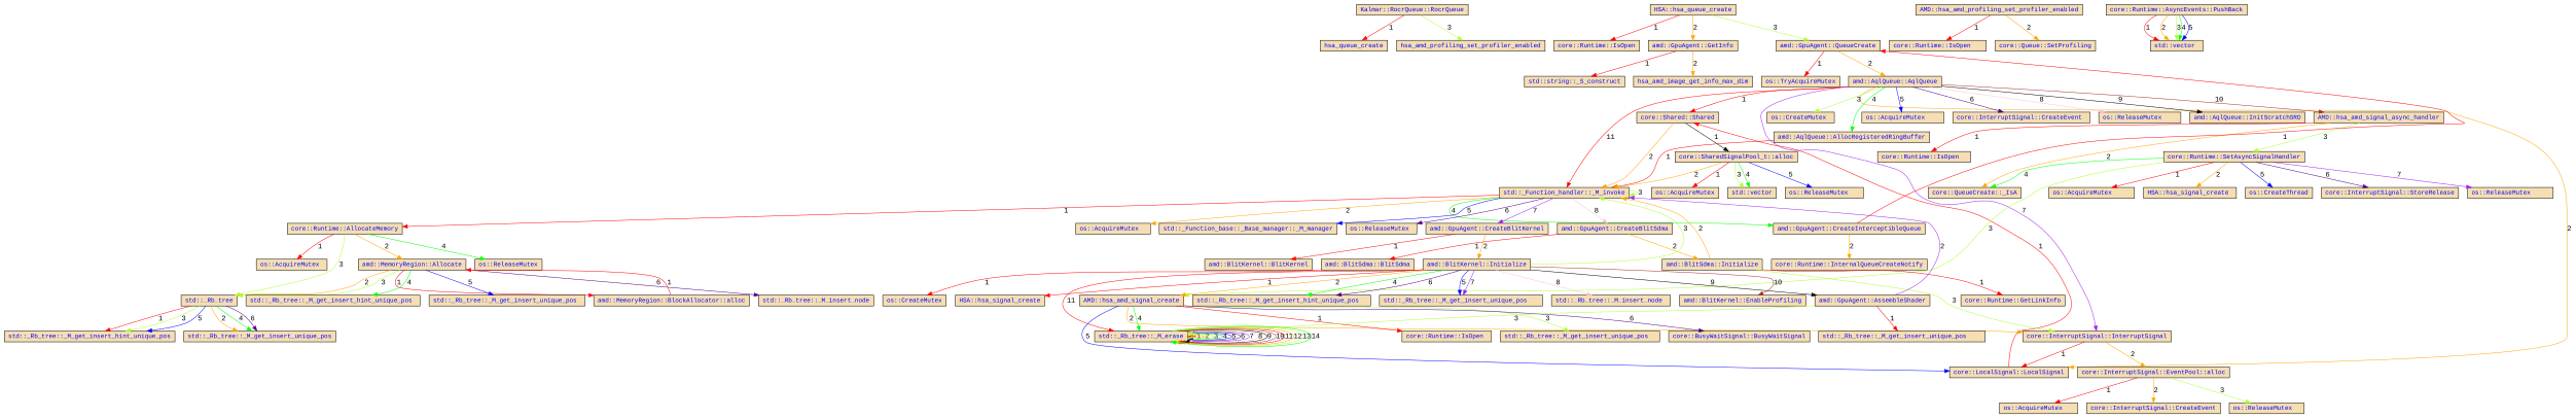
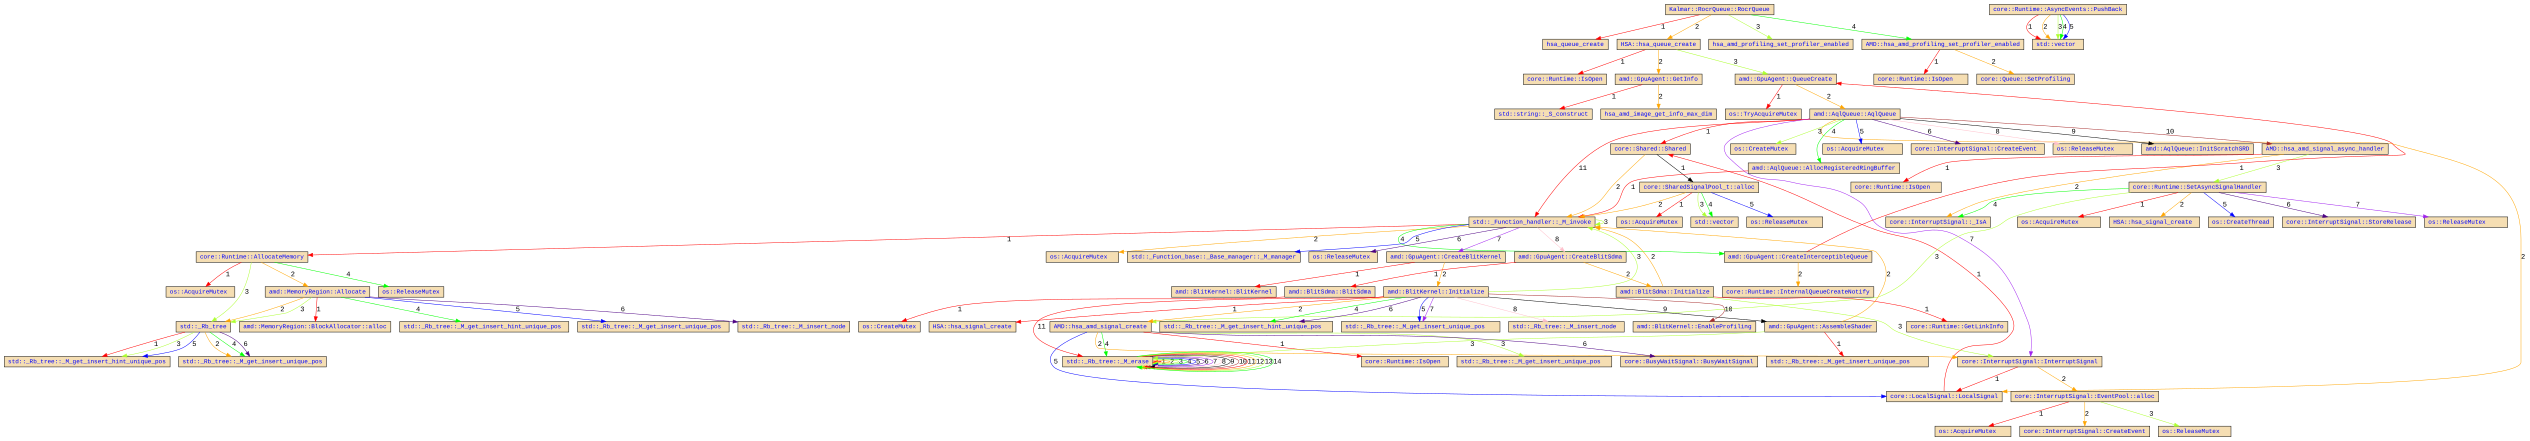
  digraph {
    fontname="Liberation Mono"
    rankdir=TB
    node [fillcolor=Wheat fontcolor=blue fontname="Liberation Mono" fontsize=12 ordering=out shape=box style=filled]
    edge [color=red fontname="Liberation Mono"]
    "Kalmar::RocrQueue::RocrQueue" [height=.3]
    hsa_queue_create [height=.3]
    "HSA::hsa_queue_create" [height=.3]
    hsa_amd_profiling_set_profiler_enabled [height=.3]
    "AMD::hsa_amd_profiling_set_profiler_enabled" [height=.3]
    "core::Runtime::IsOpen" [height=.3]
    "amd::GpuAgent::GetInfo" [height=.3]
    "amd::GpuAgent::QueueCreate" [height=.3]
    "core::Runtime::IsOpen   " [height=.3]
    "core::Queue::SetProfiling" [height=.3]
    "std::string::_S_construct" [height=.3]
    hsa_amd_image_get_info_max_dim [height=.3]
    "os::TryAcquireMutex" [height=.3]
    "amd::AqlQueue::AqlQueue" [height=.3]
    "core::Shared::Shared" [height=.3]
    "std::_Function_handler::_M_invoke" [height=.3]
    "core::InterruptSignal::InterruptSignal" [height=.3]
    "core::LocalSignal::LocalSignal" [height=.3]
    "os::CreateMutex " [height=.3]
    "amd::AqlQueue::AllocRegisteredRingBuffer" [height=.3]
    "os::AcquireMutex    " [height=.3]
    "core::InterruptSignal::CreateEvent " [height=.3]
    "os::ReleaseMutex    " [height=.3]
    "amd::AqlQueue::InitScratchSRD" [height=.3]
    "AMD::hsa_amd_signal_async_handler" [height=.3]
    "core::SharedSignalPool_t::alloc" [height=.3]
    "core::Runtime::AllocateMemory" [height=.3]
    "os::AcquireMutex  " [height=.3]
    "amd::GpuAgent::CreateInterceptibleQueue" [height=.3]
    "std::_Function_base::_Base_manager::_M_manager" [height=.3]
    "os::ReleaseMutex " [height=.3]
    "amd::GpuAgent::CreateBlitKernel" [height=.3]
    "amd::GpuAgent::CreateBlitSdma" [height=.3]
    "core::InterruptSignal::EventPool::alloc" [height=.3]
    "core::Runtime::IsOpen  " [height=.3]
-   "core::InterruptSignal::_IsA" [height=.3 label="core::QueueCreate::_IsA"]
+   "core::InterruptSignal::_IsA" [height=.3]
    "core::Runtime::SetAsyncSignalHandler" [height=.3]
    "os::AcquireMutex" [height=.3]
    "std::vector" [height=.3]
    "os::ReleaseMutex   " [height=.3]
    "os::AcquireMutex " [height=.3]
    "amd::MemoryRegion::Allocate" [height=.3]
    "std::_Rb_tree" [height=.3]
    "os::ReleaseMutex" [height=.3]
    "core::Runtime::InternalQueueCreateNotify" [height=.3]
    "amd::BlitKernel::BlitKernel" [height=.3]
    "amd::BlitKernel::Initialize" [height=.3]
    "amd::BlitSdma::BlitSdma" [height=.3]
    "amd::BlitSdma::Initialize" [height=.3]
    "amd::MemoryRegion::BlockAllocator::alloc" [height=.3]
    "std::_Rb_tree::_M_get_insert_hint_unique_pos " [height=.3]
    "std::_Rb_tree::_M_get_insert_unique_pos " [height=.3]
    "std::_Rb_tree::_M_insert_node" [height=.3]
    "std::_Rb_tree::_M_get_insert_hint_unique_pos" [height=.3]
    "std::_Rb_tree::_M_get_insert_unique_pos" [height=.3]
    "HSA::hsa_signal_create" [height=.3]
    "AMD::hsa_amd_signal_create" [height=.3]
    "std::_Rb_tree::_M_erase" [height=.3]
    "std::_Rb_tree::_M_get_insert_hint_unique_pos  " [height=.3]
    "std::_Rb_tree::_M_get_insert_unique_pos   " [height=.3]
    "std::_Rb_tree::_M_insert_node " [height=.3]
    "amd::GpuAgent::AssembleShader" [height=.3]
    "amd::BlitKernel::EnableProfiling" [height=.3]
    "core::Runtime::IsOpen " [height=.3]
    "std::_Rb_tree::_M_get_insert_unique_pos  " [height=.3]
    "core::BusyWaitSignal::BusyWaitSignal" [height=.3]
    "std::_Rb_tree::_M_get_insert_unique_pos    " [height=.3]
    "os::AcquireMutex   " [height=.3]
    "core::InterruptSignal::CreateEvent" [height=.3]
    "os::ReleaseMutex  " [height=.3]
    "os::CreateMutex" [height=.3]
    "core::Runtime::GetLinkInfo" [height=.3]
    "os::AcquireMutex     " [height=.3]
    "HSA::hsa_signal_create " [height=.3]
    "os::CreateThread" [height=.3]
    "core::InterruptSignal::StoreRelease" [height=.3]
    "os::ReleaseMutex     " [height=.3]
    "core::Runtime::AsyncEvents::PushBack" [height=.3]
    "std::vector " [height=.3]
    "Kalmar::RocrQueue::RocrQueue" -> hsa_queue_create [label=1]
+   "Kalmar::RocrQueue::RocrQueue" -> "HSA::hsa_queue_create" [color=orange label=2]
    "Kalmar::RocrQueue::RocrQueue" -> hsa_amd_profiling_set_profiler_enabled [color=greenyellow label=3]
+   "Kalmar::RocrQueue::RocrQueue" -> "AMD::hsa_amd_profiling_set_profiler_enabled" [color=green label=4]
    "HSA::hsa_queue_create" -> "core::Runtime::IsOpen" [label=1]
    "HSA::hsa_queue_create" -> "amd::GpuAgent::GetInfo" [color=orange label=2]
    "HSA::hsa_queue_create" -> "amd::GpuAgent::QueueCreate" [color=greenyellow label=3]
    "AMD::hsa_amd_profiling_set_profiler_enabled" -> "core::Runtime::IsOpen   " [label=1]
    "AMD::hsa_amd_profiling_set_profiler_enabled" -> "core::Queue::SetProfiling" [color=orange label=2]
    "amd::GpuAgent::GetInfo" -> "std::string::_S_construct" [label=1]
    "amd::GpuAgent::GetInfo" -> hsa_amd_image_get_info_max_dim [color=orange label=2]
    "amd::GpuAgent::QueueCreate" -> "os::TryAcquireMutex" [label=1]
    "amd::GpuAgent::QueueCreate" -> "amd::AqlQueue::AqlQueue" [color=orange label=2]
    "amd::AqlQueue::AqlQueue" -> "core::Shared::Shared" [label=1]
    "amd::AqlQueue::AqlQueue" -> "std::_Function_handler::_M_invoke" [label=11]
    "amd::AqlQueue::AqlQueue" -> "core::InterruptSignal::InterruptSignal" [color=purple label=7]
    "amd::AqlQueue::AqlQueue" -> "core::LocalSignal::LocalSignal" [color=orange label=2]
    "amd::AqlQueue::AqlQueue" -> "os::CreateMutex " [color=greenyellow label=3]
    "amd::AqlQueue::AqlQueue" -> "amd::AqlQueue::AllocRegisteredRingBuffer" [color=green label=4]
    "amd::AqlQueue::AqlQueue" -> "os::AcquireMutex    " [color=blue label=5]
    "amd::AqlQueue::AqlQueue" -> "core::InterruptSignal::CreateEvent " [color=indigo label=6]
    "amd::AqlQueue::AqlQueue" -> "os::ReleaseMutex    " [color=pink label=8]
    "amd::AqlQueue::AqlQueue" -> "amd::AqlQueue::InitScratchSRD" [color=black label=9]
    "amd::AqlQueue::AqlQueue" -> "AMD::hsa_amd_signal_async_handler" [color=brown label=10]
    "core::Shared::Shared" -> "std::_Function_handler::_M_invoke" [color=orange label=2]
    "core::Shared::Shared" -> "core::SharedSignalPool_t::alloc" [color=black label=1]
    "std::_Function_handler::_M_invoke" -> "std::_Function_handler::_M_invoke" [color=greenyellow label=3]
    "std::_Function_handler::_M_invoke" -> "core::Runtime::AllocateMemory" [label=1]
    "std::_Function_handler::_M_invoke" -> "os::AcquireMutex  " [color=orange label=2]
    "std::_Function_handler::_M_invoke" -> "amd::GpuAgent::CreateInterceptibleQueue" [color=green label=4]
    "std::_Function_handler::_M_invoke" -> "std::_Function_base::_Base_manager::_M_manager" [color=blue label=5]
    "std::_Function_handler::_M_invoke" -> "os::ReleaseMutex " [color=indigo label=6]
    "std::_Function_handler::_M_invoke" -> "amd::GpuAgent::CreateBlitKernel" [color=purple label=7]
    "std::_Function_handler::_M_invoke" -> "amd::GpuAgent::CreateBlitSdma" [color=pink label=8]
    "core::InterruptSignal::InterruptSignal" -> "core::LocalSignal::LocalSignal" [label=1]
    "core::InterruptSignal::InterruptSignal" -> "core::InterruptSignal::EventPool::alloc" [color=orange label=2]
    "core::LocalSignal::LocalSignal" -> "core::Shared::Shared" [label=1]
    "amd::AqlQueue::AllocRegisteredRingBuffer" -> "std::_Function_handler::_M_invoke" [label=1]
    "AMD::hsa_amd_signal_async_handler" -> "core::Runtime::IsOpen  " [label=1]
    "AMD::hsa_amd_signal_async_handler" -> "core::InterruptSignal::_IsA" [color=orange label=2]
    "AMD::hsa_amd_signal_async_handler" -> "core::Runtime::SetAsyncSignalHandler" [color=greenyellow label=3]
    "core::SharedSignalPool_t::alloc" -> "std::_Function_handler::_M_invoke" [color=orange label=2]
    "core::SharedSignalPool_t::alloc" -> "os::AcquireMutex" [label=1]
    "core::SharedSignalPool_t::alloc" -> "std::vector" [color=greenyellow label=3]
    "core::SharedSignalPool_t::alloc" -> "std::vector" [color=green label=4]
    "core::SharedSignalPool_t::alloc" -> "os::ReleaseMutex   " [color=blue label=5]
    "core::Runtime::AllocateMemory" -> "os::AcquireMutex " [label=1]
    "core::Runtime::AllocateMemory" -> "amd::MemoryRegion::Allocate" [color=orange label=2]
    "core::Runtime::AllocateMemory" -> "std::_Rb_tree" [color=greenyellow label=3]
    "core::Runtime::AllocateMemory" -> "os::ReleaseMutex" [color=green label=4]
    "amd::GpuAgent::CreateInterceptibleQueue" -> "amd::GpuAgent::QueueCreate" [label=1]
    "amd::GpuAgent::CreateInterceptibleQueue" -> "core::Runtime::InternalQueueCreateNotify" [color=orange label=2]
    "amd::GpuAgent::CreateBlitKernel" -> "amd::BlitKernel::BlitKernel" [label=1]
    "amd::GpuAgent::CreateBlitKernel" -> "amd::BlitKernel::Initialize" [color=orange label=2]
    "amd::GpuAgent::CreateBlitSdma" -> "amd::BlitSdma::BlitSdma" [label=1]
    "amd::GpuAgent::CreateBlitSdma" -> "amd::BlitSdma::Initialize" [color=orange label=2]
    "core::InterruptSignal::EventPool::alloc" -> "os::AcquireMutex   " [label=1]
    "core::InterruptSignal::EventPool::alloc" -> "core::InterruptSignal::CreateEvent" [color=orange label=2]
    "core::InterruptSignal::EventPool::alloc" -> "os::ReleaseMutex  " [color=greenyellow label=3]
    "core::Runtime::SetAsyncSignalHandler" -> "core::InterruptSignal::_IsA" [color=green label=4]
    "core::Runtime::SetAsyncSignalHandler" -> "AMD::hsa_amd_signal_create" [color=greenyellow label=3]
    "core::Runtime::SetAsyncSignalHandler" -> "os::AcquireMutex     " [label=1]
    "core::Runtime::SetAsyncSignalHandler" -> "HSA::hsa_signal_create " [color=orange label=2]
    "core::Runtime::SetAsyncSignalHandler" -> "os::CreateThread" [color=blue label=5]
    "core::Runtime::SetAsyncSignalHandler" -> "core::InterruptSignal::StoreRelease" [color=indigo label=6]
    "core::Runtime::SetAsyncSignalHandler" -> "os::ReleaseMutex     " [color=purple label=7]
    "amd::MemoryRegion::Allocate" -> "std::_Rb_tree" [color=orange label=2]
    "amd::MemoryRegion::Allocate" -> "std::_Rb_tree" [color=greenyellow label=3]
    "amd::MemoryRegion::Allocate" -> "amd::MemoryRegion::BlockAllocator::alloc" [label=1]
    "amd::MemoryRegion::Allocate" -> "std::_Rb_tree::_M_get_insert_hint_unique_pos " [color=green label=4]
    "amd::MemoryRegion::Allocate" -> "std::_Rb_tree::_M_get_insert_unique_pos " [color=blue label=5]
    "amd::MemoryRegion::Allocate" -> "std::_Rb_tree::_M_insert_node" [color=indigo label=6]
    "std::_Rb_tree" -> "std::_Rb_tree::_M_get_insert_hint_unique_pos" [label=1]
    "std::_Rb_tree" -> "std::_Rb_tree::_M_get_insert_hint_unique_pos" [color=greenyellow label=3]
    "std::_Rb_tree" -> "std::_Rb_tree::_M_get_insert_hint_unique_pos" [color=blue label=5]
    "std::_Rb_tree" -> "std::_Rb_tree::_M_get_insert_unique_pos" [color=orange label=2]
    "std::_Rb_tree" -> "std::_Rb_tree::_M_get_insert_unique_pos" [color=green label=4]
    "std::_Rb_tree" -> "std::_Rb_tree::_M_get_insert_unique_pos" [color=indigo label=6]
    "amd::BlitKernel::Initialize" -> "std::_Function_handler::_M_invoke" [color=greenyellow label=3]
    "amd::BlitKernel::Initialize" -> "HSA::hsa_signal_create" [label=1]
    "amd::BlitKernel::Initialize" -> "AMD::hsa_amd_signal_create" [color=orange label=2]
    "amd::BlitKernel::Initialize" -> "std::_Rb_tree::_M_erase" [label=11]
    "amd::BlitKernel::Initialize" -> "std::_Rb_tree::_M_get_insert_hint_unique_pos  " [color=green label=4]
    "amd::BlitKernel::Initialize" -> "std::_Rb_tree::_M_get_insert_hint_unique_pos  " [color=indigo label=6]
    "amd::BlitKernel::Initialize" -> "std::_Rb_tree::_M_get_insert_unique_pos   " [color=blue label=5]
    "amd::BlitKernel::Initialize" -> "std::_Rb_tree::_M_get_insert_unique_pos   " [color=purple label=7]
    "amd::BlitKernel::Initialize" -> "std::_Rb_tree::_M_insert_node " [color=pink label=8]
    "amd::BlitKernel::Initialize" -> "amd::GpuAgent::AssembleShader" [color=black label=9]
    "amd::BlitKernel::Initialize" -> "amd::BlitKernel::EnableProfiling" [color=brown label=10]
    "amd::BlitSdma::BlitSdma" -> "os::CreateMutex" [label=1]
    "amd::BlitSdma::Initialize" -> "std::_Function_handler::_M_invoke" [color=orange label=2]
    "amd::BlitSdma::Initialize" -> "core::InterruptSignal::InterruptSignal" [color=greenyellow label=3]
    "amd::BlitSdma::Initialize" -> "core::Runtime::GetLinkInfo" [label=1]
-   "amd::MemoryRegion::BlockAllocator::alloc" -> "amd::MemoryRegion::Allocate" [label=1]
    "AMD::hsa_amd_signal_create" -> "core::InterruptSignal::InterruptSignal" [color=orange label=2]
    "AMD::hsa_amd_signal_create" -> "core::LocalSignal::LocalSignal" [color=blue label=5]
    "AMD::hsa_amd_signal_create" -> "std::_Rb_tree::_M_erase" [color=green label=4]
    "AMD::hsa_amd_signal_create" -> "core::Runtime::IsOpen " [label=1]
    "AMD::hsa_amd_signal_create" -> "std::_Rb_tree::_M_get_insert_unique_pos  " [color=greenyellow label=3]
    "AMD::hsa_amd_signal_create" -> "core::BusyWaitSignal::BusyWaitSignal" [color=indigo label=6]
    "std::_Rb_tree::_M_erase" -> "std::_Rb_tree::_M_erase" [label=1]
    "std::_Rb_tree::_M_erase" -> "std::_Rb_tree::_M_erase" [color=orange label=2]
    "std::_Rb_tree::_M_erase" -> "std::_Rb_tree::_M_erase" [color=greenyellow label=3]
    "std::_Rb_tree::_M_erase" -> "std::_Rb_tree::_M_erase" [color=green label=4]
    "std::_Rb_tree::_M_erase" -> "std::_Rb_tree::_M_erase" [color=blue label=5]
    "std::_Rb_tree::_M_erase" -> "std::_Rb_tree::_M_erase" [color=indigo label=6]
    "std::_Rb_tree::_M_erase" -> "std::_Rb_tree::_M_erase" [color=purple label=7]
    "std::_Rb_tree::_M_erase" -> "std::_Rb_tree::_M_erase" [color=pink label=8]
    "std::_Rb_tree::_M_erase" -> "std::_Rb_tree::_M_erase" [color=black label=9]
    "std::_Rb_tree::_M_erase" -> "std::_Rb_tree::_M_erase" [color=brown label=10]
    "std::_Rb_tree::_M_erase" -> "std::_Rb_tree::_M_erase" [label=11]
    "std::_Rb_tree::_M_erase" -> "std::_Rb_tree::_M_erase" [color=orange label=12]
    "std::_Rb_tree::_M_erase" -> "std::_Rb_tree::_M_erase" [color=greenyellow label=13]
    "std::_Rb_tree::_M_erase" -> "std::_Rb_tree::_M_erase" [color=green label=14]
-   "amd::GpuAgent::AssembleShader" -> "std::_Function_handler::_M_invoke" [color=purple label=2]
+   "amd::GpuAgent::AssembleShader" -> "std::_Function_handler::_M_invoke" [color=orange label=2]
    "amd::GpuAgent::AssembleShader" -> "std::_Rb_tree::_M_erase" [color=greenyellow label=3]
    "amd::GpuAgent::AssembleShader" -> "std::_Rb_tree::_M_get_insert_unique_pos    " [label=1]
    "core::Runtime::AsyncEvents::PushBack" -> "std::vector " [label=1]
    "core::Runtime::AsyncEvents::PushBack" -> "std::vector " [color=orange label=2]
    "core::Runtime::AsyncEvents::PushBack" -> "std::vector " [color=greenyellow label=3]
    "core::Runtime::AsyncEvents::PushBack" -> "std::vector " [color=green label=4]
    "core::Runtime::AsyncEvents::PushBack" -> "std::vector " [color=blue label=5]
  }
